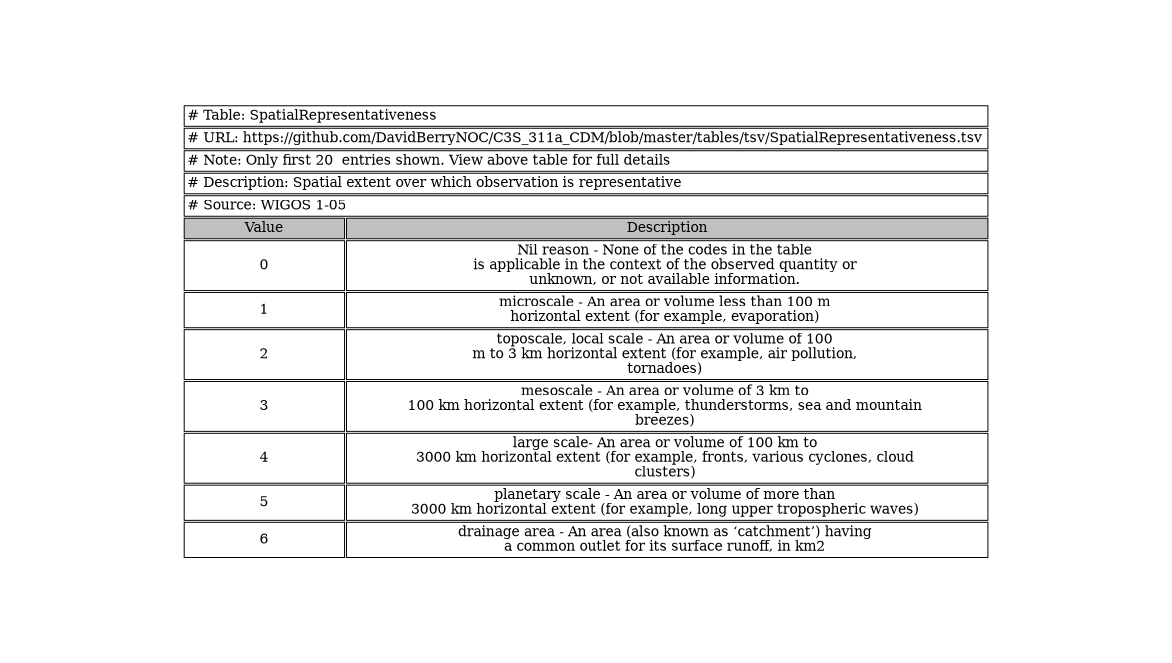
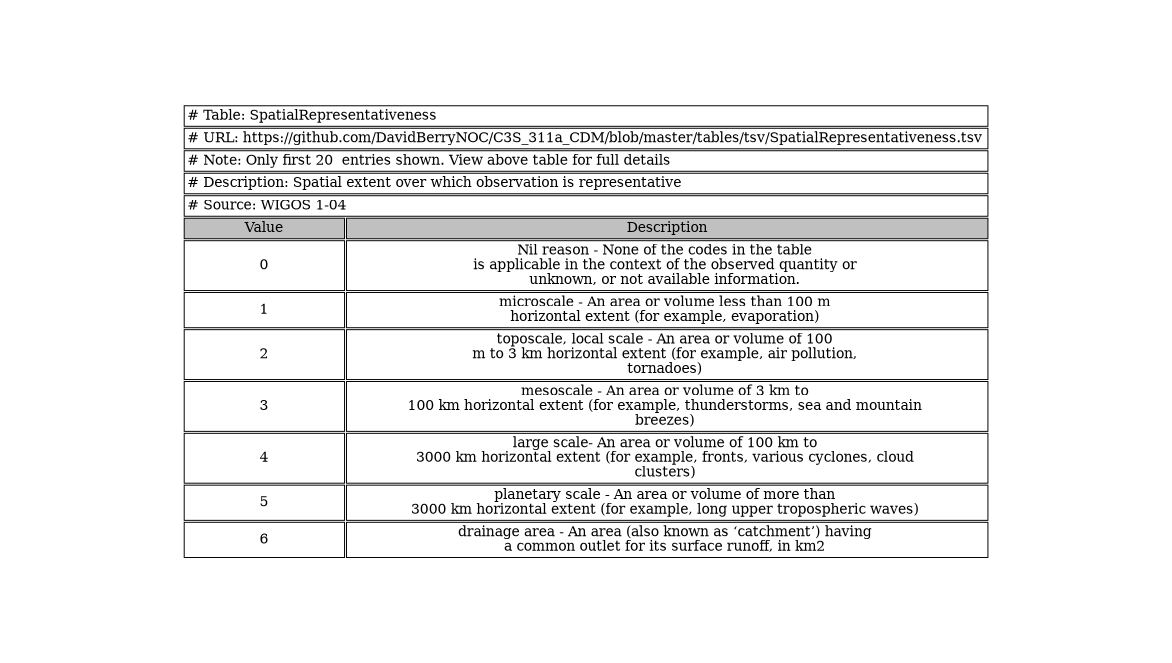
  digraph {
-   n1 [color=white label=<<TABLE BORDER="0" CELLBORDER="1" CELLSPACING="2" COLOR="BLACK"> <TR><TD COLSPAN="2" ALIGN="left" PORT="head"># Table: SpatialRepresentativeness</TD></TR> <TR><TD COLSPAN="2" ALIGN="left"># URL: https://github.com/DavidBerryNOC/C3S_311a_CDM/blob/master/tables/tsv/SpatialRepresentativeness.tsv</TD></TR> <TR><TD COLSPAN="2" ALIGN="left"># Note: Only first 20  entries shown. View above table for full details</TD></TR> <TR><TD ALIGN="left" COLSPAN="2"># Description: Spatial extent over which observation is representative</TD></TR> <TR><TD ALIGN="left" COLSPAN="2"># Source: WIGOS 1-05</TD></TR> <TR><TD BGCOLOR="GRAY">Value</TD><TD BGCOLOR="GRAY">Description</TD></TR> <TR><TD>0</TD><TD>Nil reason - None of the codes in the table <BR/>is applicable in the context of the observed quantity or <BR/>unknown, or not available information. </TD></TR> <TR><TD>1</TD><TD>microscale - An area or volume less than 100 m <BR/>horizontal extent (for example, evaporation) </TD></TR> <TR><TD>2</TD><TD>toposcale, local scale - An area or volume of 100 <BR/>m to 3 km horizontal extent (for example, air pollution, <BR/>tornadoes) </TD></TR> <TR><TD>3</TD><TD>mesoscale - An area or volume of 3 km to <BR/>100 km horizontal extent (for example, thunderstorms, sea and mountain <BR/>breezes) </TD></TR> <TR><TD>4</TD><TD>large scale- An area or volume of 100 km to <BR/>3000 km horizontal extent (for example, fronts, various cyclones, cloud <BR/>clusters) </TD></TR> <TR><TD>5</TD><TD>planetary scale - An area or volume of more than <BR/>3000 km horizontal extent (for example, long upper tropospheric waves) <BR/></TD></TR> <TR><TD>6</TD><TD>drainage area - An area (also known as ‘catchment’) having <BR/>a common outlet for its surface runoff, in km2 </TD></TR> </TABLE>>]
+   n1 [color=white label=<<TABLE BORDER="0" CELLBORDER="1" CELLSPACING="2" COLOR="BLACK"> <TR><TD COLSPAN="2" ALIGN="left" PORT="head"># Table: SpatialRepresentativeness</TD></TR> <TR><TD COLSPAN="2" ALIGN="left"># URL: https://github.com/DavidBerryNOC/C3S_311a_CDM/blob/master/tables/tsv/SpatialRepresentativeness.tsv</TD></TR> <TR><TD COLSPAN="2" ALIGN="left"># Note: Only first 20  entries shown. View above table for full details</TD></TR> <TR><TD ALIGN="left" COLSPAN="2"># Description: Spatial extent over which observation is representative</TD></TR> <TR><TD ALIGN="left" COLSPAN="2"># Source: WIGOS 1-04</TD></TR> <TR><TD BGCOLOR="GRAY">Value</TD><TD BGCOLOR="GRAY">Description</TD></TR> <TR><TD>0</TD><TD>Nil reason - None of the codes in the table <BR/>is applicable in the context of the observed quantity or <BR/>unknown, or not available information. </TD></TR> <TR><TD>1</TD><TD>microscale - An area or volume less than 100 m <BR/>horizontal extent (for example, evaporation) </TD></TR> <TR><TD>2</TD><TD>toposcale, local scale - An area or volume of 100 <BR/>m to 3 km horizontal extent (for example, air pollution, <BR/>tornadoes) </TD></TR> <TR><TD>3</TD><TD>mesoscale - An area or volume of 3 km to <BR/>100 km horizontal extent (for example, thunderstorms, sea and mountain <BR/>breezes) </TD></TR> <TR><TD>4</TD><TD>large scale- An area or volume of 100 km to <BR/>3000 km horizontal extent (for example, fronts, various cyclones, cloud <BR/>clusters) </TD></TR> <TR><TD>5</TD><TD>planetary scale - An area or volume of more than <BR/>3000 km horizontal extent (for example, long upper tropospheric waves) <BR/></TD></TR> <TR><TD>6</TD><TD>drainage area - An area (also known as ‘catchment’) having <BR/>a common outlet for its surface runoff, in km2 </TD></TR> </TABLE>>]
  }
